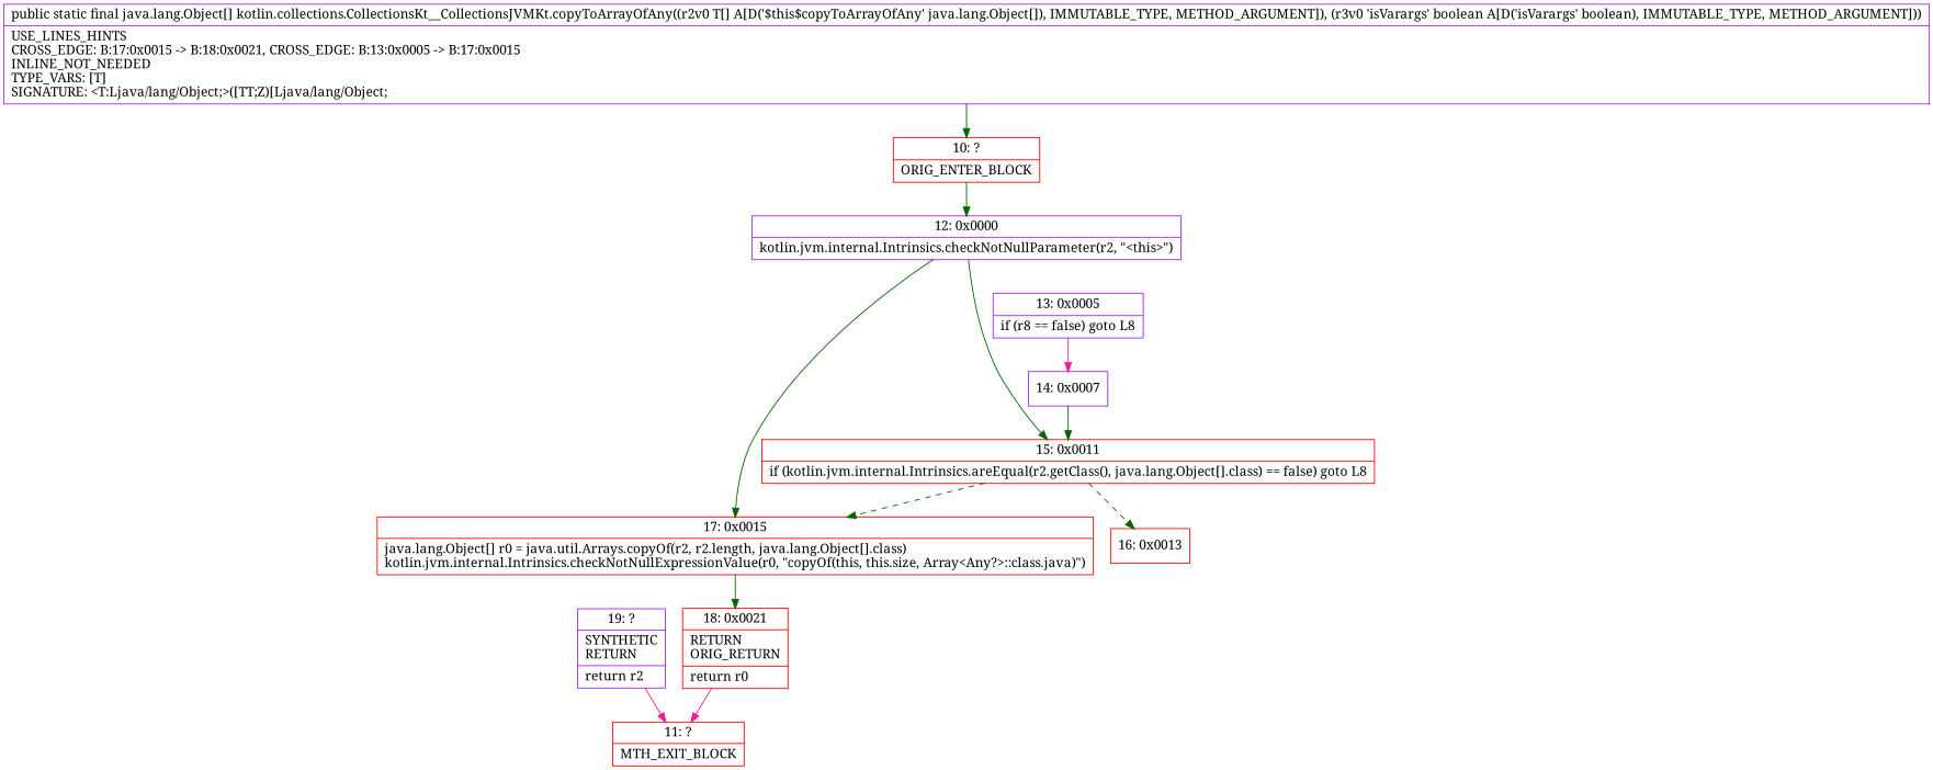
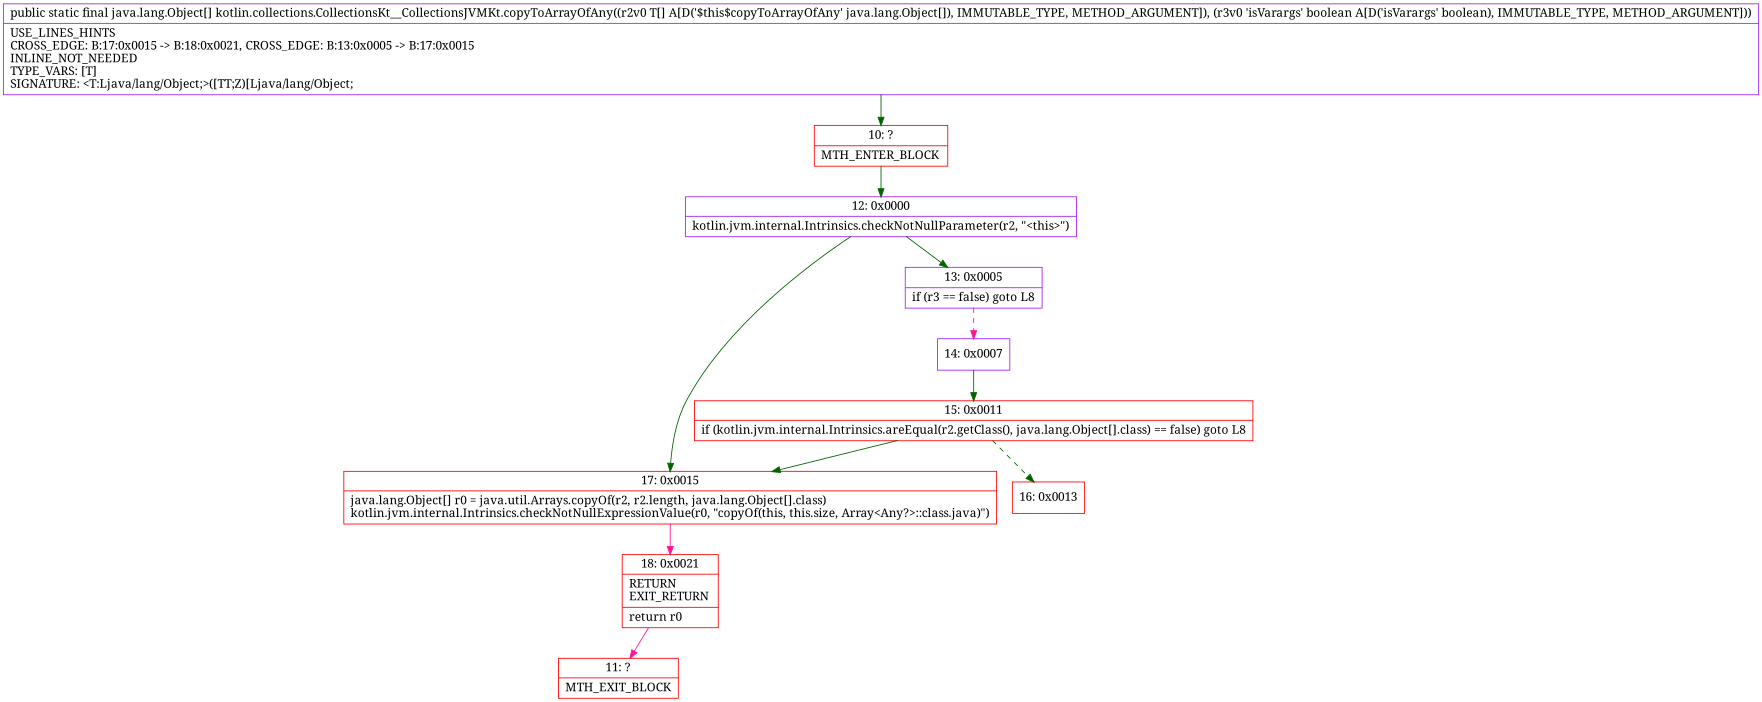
  digraph {
    fontname="Noto Serif"
    node [color=red fontname="Noto Serif" shape=record]
    edge [color=darkgreen fontname="Noto Serif"]
-   n1 [label="{10\:\ ?|ORIG_ENTER_BLOCK\l}"]
+   n1 [label="{10\:\ ?|MTH_ENTER_BLOCK\l}"]
    n2 [color=purple label="{12\:\ 0x0000|kotlin.jvm.internal.Intrinsics.checkNotNullParameter(r2, \"\<this\>\")\l}"]
-   n3 [color=purple label="{13\:\ 0x0005|if (r8 == false) goto L8\l}"]
+   n3 [color=purple label="{13\:\ 0x0005|if (r3 == false) goto L8\l}"]
    n4 [label="{17\:\ 0x0015|java.lang.Object[] r0 = java.util.Arrays.copyOf(r2, r2.length, java.lang.Object[].class)\lkotlin.jvm.internal.Intrinsics.checkNotNullExpressionValue(r0, \"copyOf(this, this.size, Array\<Any?\>::class.java)\")\l}"]
    n5 [color=purple label="{14\:\ 0x0007}"]
    n6 [label="{15\:\ 0x0011|if (kotlin.jvm.internal.Intrinsics.areEqual(r2.getClass(), java.lang.Object[].class) == false) goto L8\l}"]
-   n7 [label="{18\:\ 0x0021|RETURN\lORIG_RETURN\l|return r0\l}"]
+   n7 [label="{18\:\ 0x0021|RETURN\lEXIT_RETURN\l|return r0\l}"]
    n8 [label="{16\:\ 0x0013}"]
-   n9 [color=purple label="{19\:\ ?|SYNTHETIC\lRETURN\l|return r2\l}"]
    n10 [label="{11\:\ ?|MTH_EXIT_BLOCK\l}"]
    n11 [color=purple label="{public static final java.lang.Object[] kotlin.collections.CollectionsKt__CollectionsJVMKt.copyToArrayOfAny((r2v0 T[] A[D('$this$copyToArrayOfAny' java.lang.Object[]), IMMUTABLE_TYPE, METHOD_ARGUMENT]), (r3v0 'isVarargs' boolean A[D('isVarargs' boolean), IMMUTABLE_TYPE, METHOD_ARGUMENT]))  | USE_LINES_HINTS\lCROSS_EDGE: B:17:0x0015 \-\> B:18:0x0021, CROSS_EDGE: B:13:0x0005 \-\> B:17:0x0015\lINLINE_NOT_NEEDED\lTYPE_VARS: [T]\lSIGNATURE: \<T:Ljava\/lang\/Object;\>([TT;Z)[Ljava\/lang\/Object;\l}"]
    n1 -> n2
-   n2 -> n6
+   n2 -> n3
    n2 -> n4
-   n3 -> n5 [color=deeppink style=solid]
-   n4 -> n7
+   n3 -> n5 [color=deeppink style=dashed]
+   n4 -> n7 [color=deeppink]
    n5 -> n6
-   n6 -> n4 [style=dashed]
+   n6 -> n4
    n6 -> n8 [style=dashed]
    n7 -> n10 [color=deeppink]
-   n9 -> n10 [color=deeppink]
    n11 -> n1
  }
